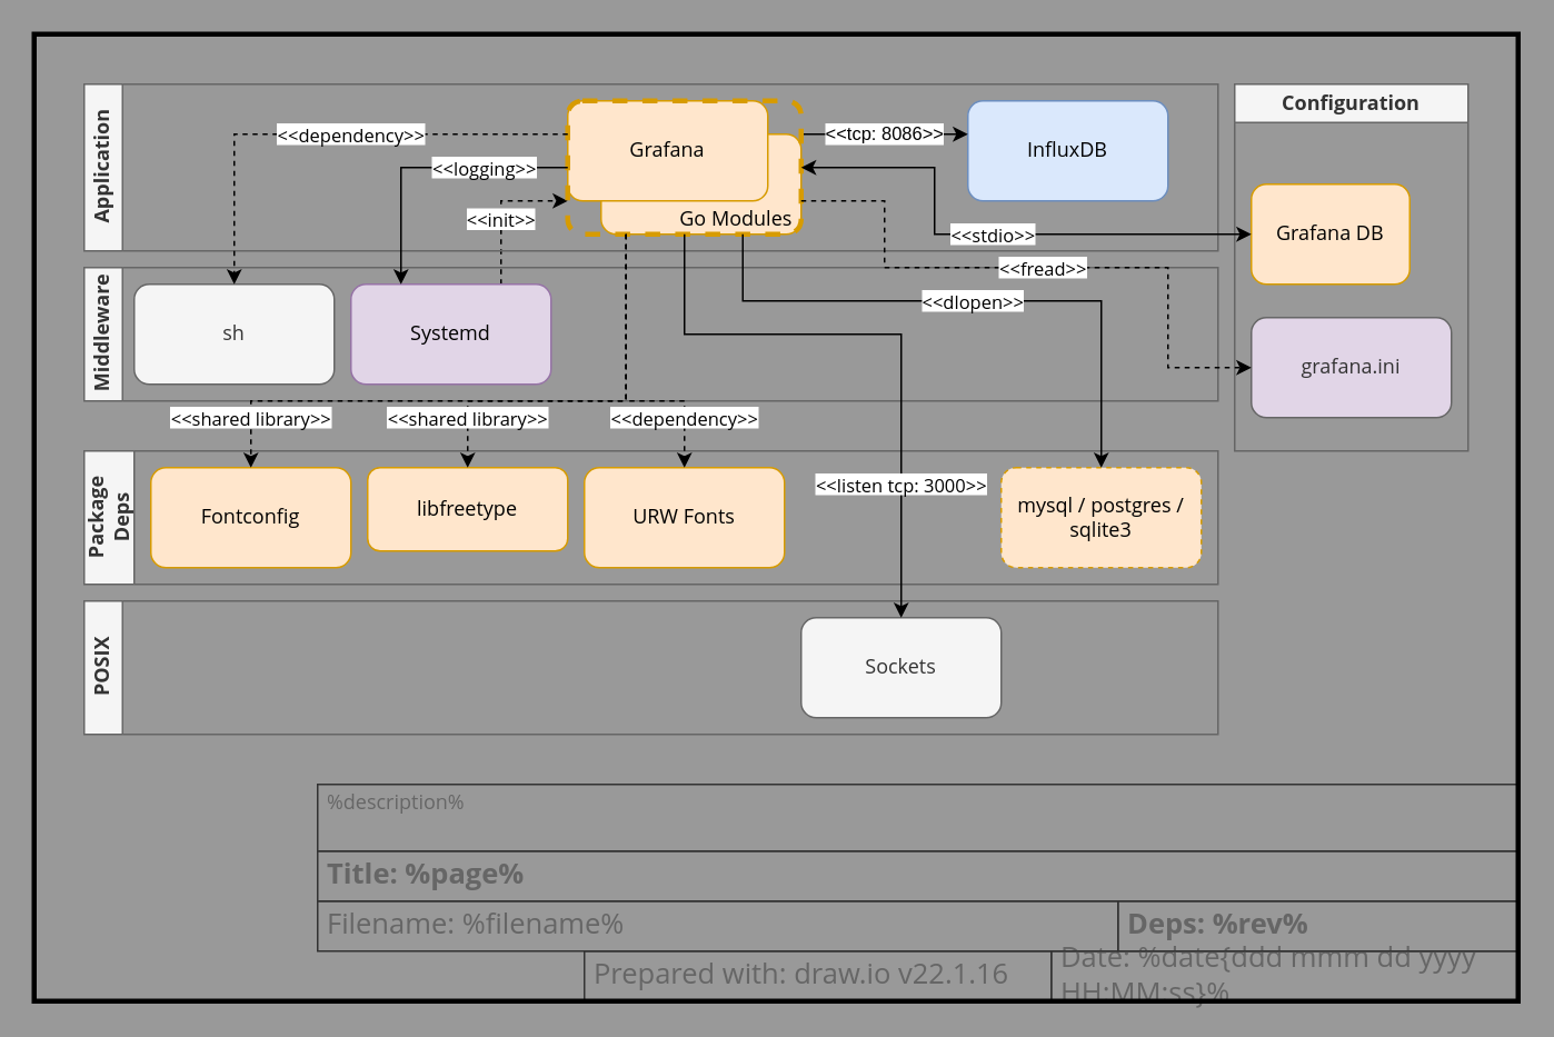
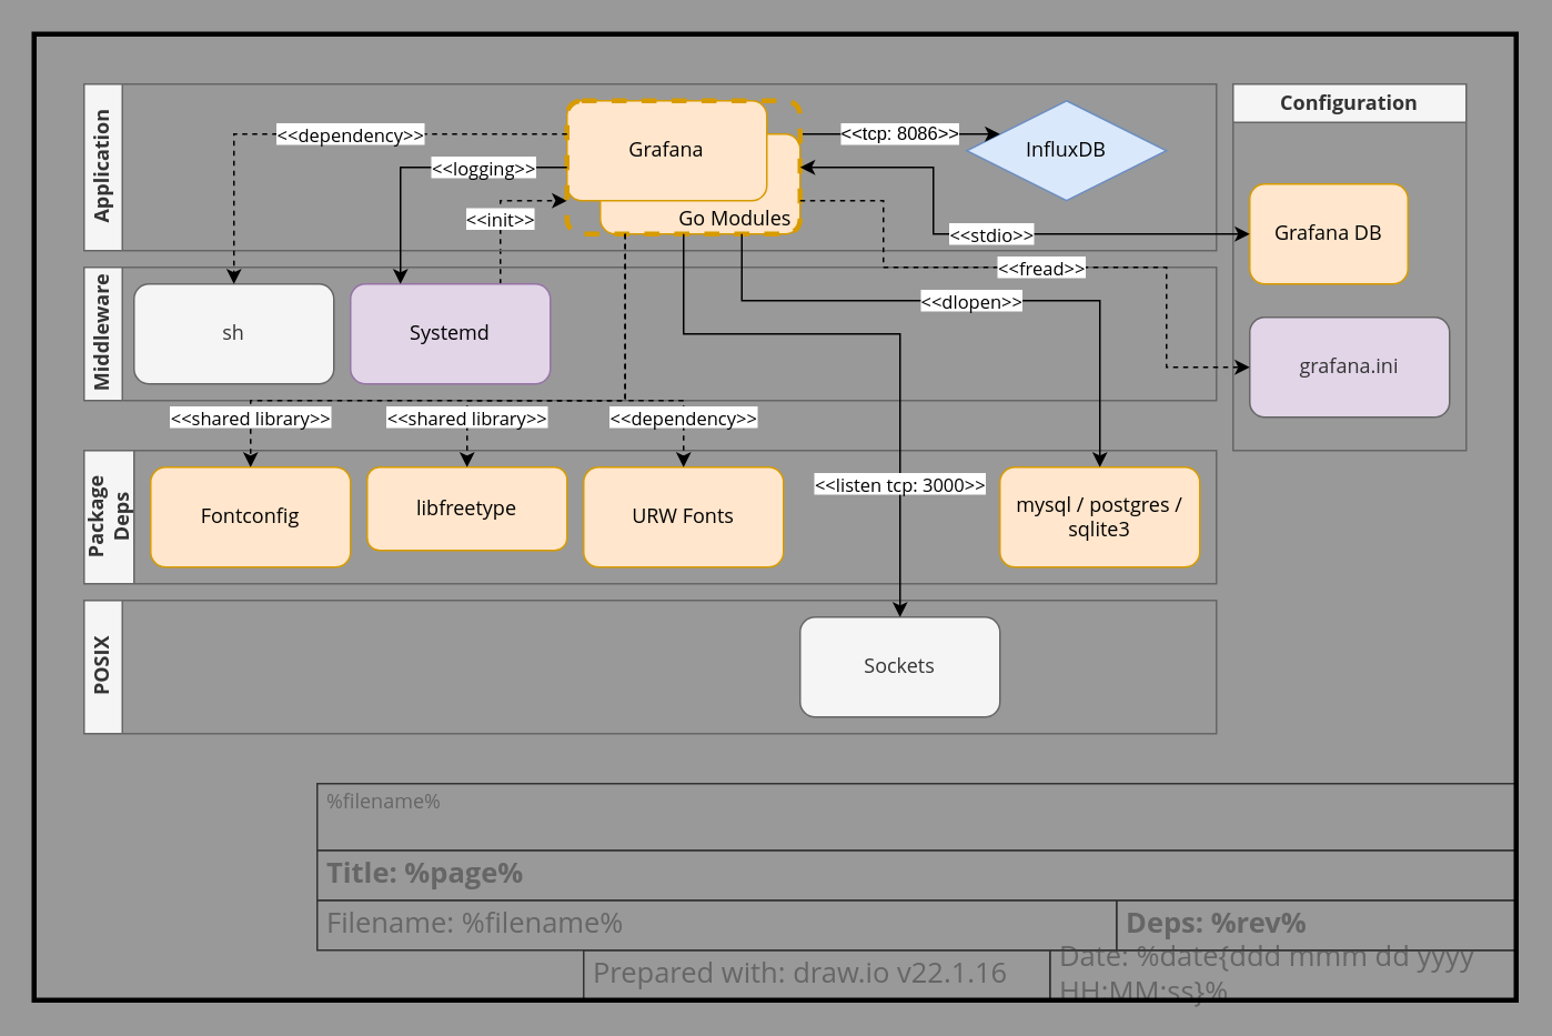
  <mxCell id="0" value="" />
  <mxCell id="1" value="Title Block" style="locked=1;" parent="0" />
  <mxCell id="2" value="Prepared with: draw.io v22.1.16" style="strokeWidth=1;shadow=0;dashed=0;align=center;html=1;shape=mxgraph.mockup.text.textBox;fontColor=#666666;align=left;fontSize=17;spacingLeft=4;spacingTop=-3;whiteSpace=wrap;strokeColor=#333333;mainText=;fillColor=none;fontFamily=Open Sans;movable=1;resizable=1;rotatable=1;deletable=1;editable=1;locked=0;connectable=1;" parent="1" vertex="1"><mxGeometry x="350" y="570" width="280" height="30" as="geometry" /></mxCell>
  <mxCell id="3" value="Date: &lt;font style=&quot;font-size: 17px;&quot;&gt;%date{ddd mmm dd yyyy HH:MM:ss}%&lt;/font&gt;" style="strokeWidth=1;shadow=0;dashed=0;align=center;html=1;shape=mxgraph.mockup.text.textBox;fontColor=#666666;align=left;fontSize=17;spacingLeft=4;spacingTop=-3;whiteSpace=wrap;strokeColor=#333333;mainText=;fillColor=none;fontFamily=Open Sans;movable=1;resizable=1;rotatable=1;deletable=1;editable=1;locked=0;connectable=1;" parent="1" vertex="1"><mxGeometry x="630" y="570" width="280" height="30" as="geometry" /></mxCell>
  <mxCell id="4" value="&lt;b&gt;Title: %page%&lt;/b&gt;" style="strokeWidth=1;shadow=0;dashed=0;align=center;html=1;shape=mxgraph.mockup.text.textBox;fontColor=#666666;align=left;fontSize=17;spacingLeft=4;spacingTop=-3;whiteSpace=wrap;strokeColor=#333333;mainText=;fillColor=none;fontFamily=Open Sans;movable=1;resizable=1;rotatable=1;deletable=1;editable=1;locked=0;connectable=1;" parent="1" vertex="1"><mxGeometry x="190" y="510" width="720" height="30" as="geometry" /></mxCell>
  <mxCell id="5" value="Filename: %filename%" style="strokeWidth=1;shadow=0;dashed=0;align=center;html=1;shape=mxgraph.mockup.text.textBox;fontColor=#666666;align=left;fontSize=17;spacingLeft=4;spacingTop=-3;whiteSpace=wrap;strokeColor=#333333;mainText=;fillColor=none;fontFamily=Open Sans;movable=1;resizable=1;rotatable=1;deletable=1;editable=1;locked=0;connectable=1;" parent="1" vertex="1"><mxGeometry x="190" y="540" width="480" height="30" as="geometry" /></mxCell>
- <mxCell id="6" value="&lt;div align=&quot;left&quot;&gt;%description%&lt;/div&gt;" style="strokeWidth=1;shadow=0;dashed=0;html=1;shape=mxgraph.mockup.text.textBox;fontColor=#666666;align=left;verticalAlign=top;fontSize=12;spacingLeft=4;spacingTop=-3;whiteSpace=wrap;strokeColor=#333333;mainText=;fillColor=none;fontFamily=Open Sans;movable=1;resizable=1;rotatable=1;deletable=1;editable=1;locked=0;connectable=1;" parent="1" vertex="1"><mxGeometry x="190" y="470" width="720" height="40" as="geometry" /></mxCell>
+ <mxCell id="6" value="&lt;div align=&quot;left&quot;&gt;%filename%&lt;/div&gt;" style="strokeWidth=1;shadow=0;dashed=0;html=1;shape=mxgraph.mockup.text.textBox;fontColor=#666666;align=left;verticalAlign=top;fontSize=12;spacingLeft=4;spacingTop=-3;whiteSpace=wrap;strokeColor=#333333;mainText=;fillColor=none;fontFamily=Open Sans;movable=1;resizable=1;rotatable=1;deletable=1;editable=1;locked=0;connectable=1;" parent="1" vertex="1"><mxGeometry x="190" y="470" width="720" height="40" as="geometry" /></mxCell>
  <mxCell id="7" value="&lt;b&gt;Deps: %rev%&lt;br&gt;&lt;/b&gt;" style="strokeWidth=1;shadow=0;dashed=0;align=center;html=1;shape=mxgraph.mockup.text.textBox;fontColor=#666666;align=left;fontSize=17;spacingLeft=4;spacingTop=-3;whiteSpace=wrap;strokeColor=#333333;mainText=;fillColor=none;fontFamily=Open Sans;movable=1;resizable=1;rotatable=1;deletable=1;editable=1;locked=0;connectable=1;" parent="1" vertex="1"><mxGeometry x="670" y="540" width="240" height="30" as="geometry" /></mxCell>
  <mxCell id="8" value="Drawing Frame" style="locked=1;" parent="0" />
  <mxCell id="9" value="" style="rounded=0;whiteSpace=wrap;html=1;fillColor=none;strokeWidth=3;movable=1;resizable=1;rotatable=1;deletable=1;editable=1;locked=0;connectable=1;" parent="8" vertex="1"><mxGeometry x="20" y="20" width="890" height="580" as="geometry" /></mxCell>
  <mxCell id="10" value="Document" parent="0" />
  <mxCell id="11" value="&amp;lt;&amp;lt;init&amp;gt;&amp;gt;" style="edgeStyle=elbowEdgeStyle;rounded=0;orthogonalLoop=1;jettySize=auto;html=1;fontFamily=Open Sans;dashed=1;entryX=0;entryY=0.75;entryDx=0;entryDy=0;exitX=0.75;exitY=0;exitDx=0;exitDy=0;" parent="10" source="21" target="19" edge="1"><mxGeometry x="-0.143" relative="1" as="geometry"><mxPoint as="offset" /><Array as="points"><mxPoint x="300" y="150" /></Array></mxGeometry></mxCell>
  <mxCell id="12" value="POSIX" style="swimlane;horizontal=0;whiteSpace=wrap;html=1;fontFamily=Open Sans;fillColor=#f5f5f5;strokeColor=#666666;fontColor=#333333;" vertex="1" parent="10"><mxGeometry x="50" y="360" width="680" height="80" as="geometry"><mxRectangle x="-260" width="40" height="140" as="alternateBounds" /></mxGeometry></mxCell>
  <mxCell id="13" value="Sockets" style="rounded=1;whiteSpace=wrap;html=1;fontFamily=Open Sans;fillColor=#f5f5f5;strokeColor=#666666;fontColor=#333333;" vertex="1" parent="12"><mxGeometry x="430" y="10" width="120" height="60" as="geometry" /></mxCell>
  <mxCell id="14" value="Application" style="swimlane;horizontal=0;whiteSpace=wrap;html=1;fontFamily=Open Sans;fillColor=#f5f5f5;fontColor=#333333;strokeColor=#666666;" vertex="1" parent="10"><mxGeometry x="50" y="50" width="680" height="100" as="geometry"><mxRectangle x="-290" y="-340" width="40" height="100" as="alternateBounds" /></mxGeometry></mxCell>
  <mxCell id="15" value="Go Modules&amp;nbsp;" style="rounded=1;whiteSpace=wrap;html=1;fontFamily=Open Sans;fillColor=#ffe6cc;strokeColor=#d79b00;verticalAlign=bottom;align=right;" vertex="1" parent="14"><mxGeometry x="310" y="30" width="120" height="60" as="geometry" /></mxCell>
  <mxCell id="16" value="Grafana" style="rounded=1;whiteSpace=wrap;html=1;fontFamily=Open Sans;fillColor=#ffe6cc;strokeColor=#d79b00;" vertex="1" parent="14"><mxGeometry x="290" y="10" width="120" height="60" as="geometry" /></mxCell>
- <mxCell id="17" value="InfluxDB" style="rounded=1;whiteSpace=wrap;html=1;fontFamily=Open Sans;fillColor=#dae8fc;strokeColor=#6c8ebf;" vertex="1" parent="14"><mxGeometry x="530" y="10" width="120" height="60" as="geometry" /></mxCell>
+ <mxCell id="17" value="InfluxDB" style="rhombus;whiteSpace=wrap;html=1;fontFamily=Open Sans;fillColor=#dae8fc;strokeColor=#6c8ebf;" vertex="1" parent="14"><mxGeometry x="530" y="10" width="120" height="60" as="geometry" /></mxCell>
  <mxCell id="18" value="&amp;lt;&amp;lt;tcp: 8086&amp;gt;&amp;gt;" style="edgeStyle=elbowEdgeStyle;rounded=0;orthogonalLoop=1;jettySize=auto;html=1;exitX=1;exitY=0.25;exitDx=0;exitDy=0;elbow=vertical;" edge="1" parent="14" source="19" target="17"><mxGeometry relative="1" as="geometry" /></mxCell>
  <mxCell id="19" value="" style="rounded=1;whiteSpace=wrap;html=1;fillColor=none;strokeColor=#d79b00;strokeWidth=3;dashed=1;arcSize=11;" vertex="1" parent="14"><mxGeometry x="290" y="10" width="140" height="80" as="geometry" /></mxCell>
  <mxCell id="20" value="Middleware" style="swimlane;horizontal=0;whiteSpace=wrap;html=1;fontFamily=Open Sans;fillColor=#f5f5f5;fontColor=#333333;strokeColor=#666666;" vertex="1" parent="10"><mxGeometry x="50" y="160" width="680" height="80" as="geometry"><mxRectangle x="-290" y="-340" width="40" height="100" as="alternateBounds" /></mxGeometry></mxCell>
  <mxCell id="21" value="Systemd" style="rounded=1;whiteSpace=wrap;html=1;fontFamily=Open Sans;fillColor=#e1d5e7;strokeColor=#9673a6;" vertex="1" parent="20"><mxGeometry x="160" y="10" width="120" height="60" as="geometry" /></mxCell>
  <mxCell id="22" value="sh" style="rounded=1;whiteSpace=wrap;html=1;fontFamily=Open Sans;fillColor=#f5f5f5;strokeColor=#666666;fontColor=#333333;" vertex="1" parent="20"><mxGeometry x="30" y="10" width="120" height="60" as="geometry" /></mxCell>
  <mxCell id="23" value="Configuration" style="swimlane;whiteSpace=wrap;html=1;fontFamily=Open Sans;fillColor=#f5f5f5;fontColor=#333333;strokeColor=#666666;" vertex="1" parent="10"><mxGeometry x="740" y="50" width="140" height="220" as="geometry"><mxRectangle x="300" y="-210" width="140" height="30" as="alternateBounds" /></mxGeometry></mxCell>
  <mxCell id="24" value="Grafana DB" style="rounded=1;whiteSpace=wrap;html=1;fontFamily=Open Sans;fillColor=#ffe6cc;strokeColor=#d79b00;" vertex="1" parent="23"><mxGeometry x="10" y="60" width="95" height="60" as="geometry" /></mxCell>
  <mxCell id="25" value="grafana.ini" style="rounded=1;whiteSpace=wrap;html=1;fontFamily=Open Sans;fillColor=#e1d5e7;strokeColor=#666666;fontColor=#333333;" vertex="1" parent="23"><mxGeometry x="10" y="140" width="120" height="60" as="geometry" /></mxCell>
  <mxCell id="26" value="Package Deps" style="swimlane;horizontal=0;whiteSpace=wrap;html=1;fontFamily=Open Sans;fillColor=#f5f5f5;fontColor=#333333;strokeColor=#666666;startSize=30;" vertex="1" parent="10"><mxGeometry x="50" width="680" height="80" as="geometry" y="270"><mxRectangle x="-290" y="-340" width="40" height="100" as="alternateBounds" /></mxGeometry></mxCell>
  <mxCell id="27" value="URW Fonts" style="rounded=1;whiteSpace=wrap;html=1;fontFamily=Open Sans;fillColor=#ffe6cc;strokeColor=#d79b00;" vertex="1" parent="26"><mxGeometry x="300" y="10" width="120" height="60" as="geometry" /></mxCell>
  <mxCell id="28" value="Fontconfig" style="rounded=1;whiteSpace=wrap;html=1;fontFamily=Open Sans;fillColor=#ffe6cc;strokeColor=#d79b00;" vertex="1" parent="26"><mxGeometry x="40" y="10" width="120" height="60" as="geometry" /></mxCell>
  <mxCell id="29" value="libfreetype" style="rounded=1;whiteSpace=wrap;html=1;fontFamily=Open Sans;fillColor=#ffe6cc;strokeColor=#d79b00;" vertex="1" parent="26"><mxGeometry x="170" y="10" width="120" height="50" as="geometry" /></mxCell>
- <mxCell id="30" value="mysql / postgres / sqlite3" style="rounded=1;whiteSpace=wrap;html=1;fontFamily=Open Sans;fillColor=#ffe6cc;strokeColor=#d79b00;dashed=1;" vertex="1" parent="26"><mxGeometry x="550" y="10" width="120" height="60" as="geometry" /></mxCell>
+ <mxCell id="30" value="mysql / postgres / sqlite3" style="rounded=1;whiteSpace=wrap;html=1;fontFamily=Open Sans;fillColor=#ffe6cc;strokeColor=#d79b00;" vertex="1" parent="26"><mxGeometry x="550" y="10" width="120" height="60" as="geometry" /></mxCell>
  <mxCell id="31" value="&amp;lt;&amp;lt;shared library&amp;gt;&amp;gt;" style="edgeStyle=orthogonalEdgeStyle;rounded=0;orthogonalLoop=1;jettySize=auto;html=1;dashed=1;fontFamily=Open Sans;exitX=0.25;exitY=1;exitDx=0;exitDy=0;" edge="1" parent="10" source="19" target="28"><mxGeometry x="0.836" relative="1" as="geometry"><Array as="points"><mxPoint x="375" y="240" /><mxPoint x="150" y="240" /></Array><mxPoint as="offset" /></mxGeometry></mxCell>
  <mxCell id="32" value="&amp;lt;&amp;lt;shared library&amp;gt;&amp;gt;" style="edgeStyle=orthogonalEdgeStyle;rounded=0;orthogonalLoop=1;jettySize=auto;html=1;dashed=1;fontFamily=Open Sans;exitX=0.25;exitY=1;exitDx=0;exitDy=0;" edge="1" parent="10" source="19" target="29"><mxGeometry x="0.745" relative="1" as="geometry"><mxPoint x="350" y="110" as="sourcePoint" /><mxPoint x="280" as="targetPoint" y="270" /><Array as="points"><mxPoint x="375" y="240" /><mxPoint x="280" y="240" /></Array><mxPoint as="offset" /></mxGeometry></mxCell>
  <mxCell id="33" value="&amp;lt;&amp;lt;dependency&amp;gt;&amp;gt;" style="edgeStyle=orthogonalEdgeStyle;rounded=0;orthogonalLoop=1;jettySize=auto;html=1;dashed=1;fontFamily=Open Sans;exitX=0.25;exitY=1;exitDx=0;exitDy=0;entryX=0.5;entryY=0;entryDx=0;entryDy=0;" edge="1" parent="10" source="19" target="27"><mxGeometry x="0.657" relative="1" as="geometry"><mxPoint x="360" y="120" as="sourcePoint" /><mxPoint x="290" y="280" as="targetPoint" /><Array as="points"><mxPoint x="375" y="240" /><mxPoint x="410" y="240" /></Array><mxPoint as="offset" /></mxGeometry></mxCell>
  <mxCell id="34" value="&amp;lt;&amp;lt;dependency&amp;gt;&amp;gt;" style="edgeStyle=orthogonalEdgeStyle;rounded=0;orthogonalLoop=1;jettySize=auto;html=1;dashed=1;fontFamily=Open Sans;exitX=0;exitY=0.25;exitDx=0;exitDy=0;" edge="1" parent="10" source="19" target="22"><mxGeometry x="-0.103" relative="1" as="geometry"><mxPoint x="420" y="150" as="sourcePoint" /><mxPoint x="540" as="targetPoint" y="270" /><mxPoint as="offset" /></mxGeometry></mxCell>
  <mxCell id="35" value="&amp;lt;&amp;lt;logging&amp;gt;&amp;gt;" style="edgeStyle=elbowEdgeStyle;rounded=0;orthogonalLoop=1;jettySize=auto;html=1;fontFamily=Open Sans;entryX=0.25;entryY=0;entryDx=0;entryDy=0;exitX=0;exitY=0.5;exitDx=0;exitDy=0;" edge="1" parent="10" source="19" target="21"><mxGeometry x="-0.412" relative="1" as="geometry"><mxPoint as="offset" /><mxPoint x="1455" y="250" as="sourcePoint" /><mxPoint x="1455" y="280" as="targetPoint" /><Array as="points"><mxPoint x="240" y="130" /></Array></mxGeometry></mxCell>
  <mxCell id="36" value="&amp;lt;&amp;lt;dlopen&amp;gt;&amp;gt;" style="edgeStyle=orthogonalEdgeStyle;rounded=0;orthogonalLoop=1;jettySize=auto;html=1;fontFamily=Open Sans;exitX=0.75;exitY=1;exitDx=0;exitDy=0;" edge="1" parent="10" source="19" target="30"><mxGeometry relative="1" as="geometry"><Array as="points"><mxPoint x="445" y="180" /><mxPoint x="660" y="180" /></Array></mxGeometry></mxCell>
  <mxCell id="37" value="&amp;lt;&amp;lt;stdio&amp;gt;&amp;gt;" style="edgeStyle=orthogonalEdgeStyle;rounded=0;orthogonalLoop=1;jettySize=auto;html=1;fontFamily=Open Sans;startArrow=classic;startFill=1;elbow=vertical;exitX=1;exitY=0.5;exitDx=0;exitDy=0;entryX=0;entryY=0.5;entryDx=0;entryDy=0;" edge="1" parent="10" source="19" target="24"><mxGeometry relative="1" as="geometry"><Array as="points"><mxPoint x="560" y="100" /><mxPoint x="560" y="140" /></Array></mxGeometry></mxCell>
  <mxCell id="38" value="&amp;lt;&amp;lt;fread&amp;gt;&amp;gt;" style="edgeStyle=orthogonalEdgeStyle;rounded=0;orthogonalLoop=1;jettySize=auto;html=1;dashed=1;fontFamily=Open Sans;entryX=0;entryY=0.5;entryDx=0;entryDy=0;exitX=1;exitY=0.75;exitDx=0;exitDy=0;" edge="1" parent="10" source="19" target="25"><mxGeometry relative="1" as="geometry"><mxPoint x="980" y="160" as="sourcePoint" /><Array as="points"><mxPoint x="530" y="120" /><mxPoint x="530" y="160" /><mxPoint x="700" y="160" /><mxPoint x="700" y="220" /></Array></mxGeometry></mxCell>
  <mxCell id="39" value="&amp;lt;&amp;lt;listen tcp: 3000&amp;gt;&amp;gt;" style="edgeStyle=orthogonalEdgeStyle;rounded=0;orthogonalLoop=1;jettySize=auto;html=1;fontFamily=Open Sans;entryX=0.5;entryY=0;entryDx=0;entryDy=0;exitX=0.5;exitY=1;exitDx=0;exitDy=0;" edge="1" parent="10" source="19" target="13"><mxGeometry x="0.556" relative="1" as="geometry"><Array as="points"><mxPoint x="410" y="200" /><mxPoint x="540" y="200" /></Array><mxPoint as="offset" /></mxGeometry></mxCell>
